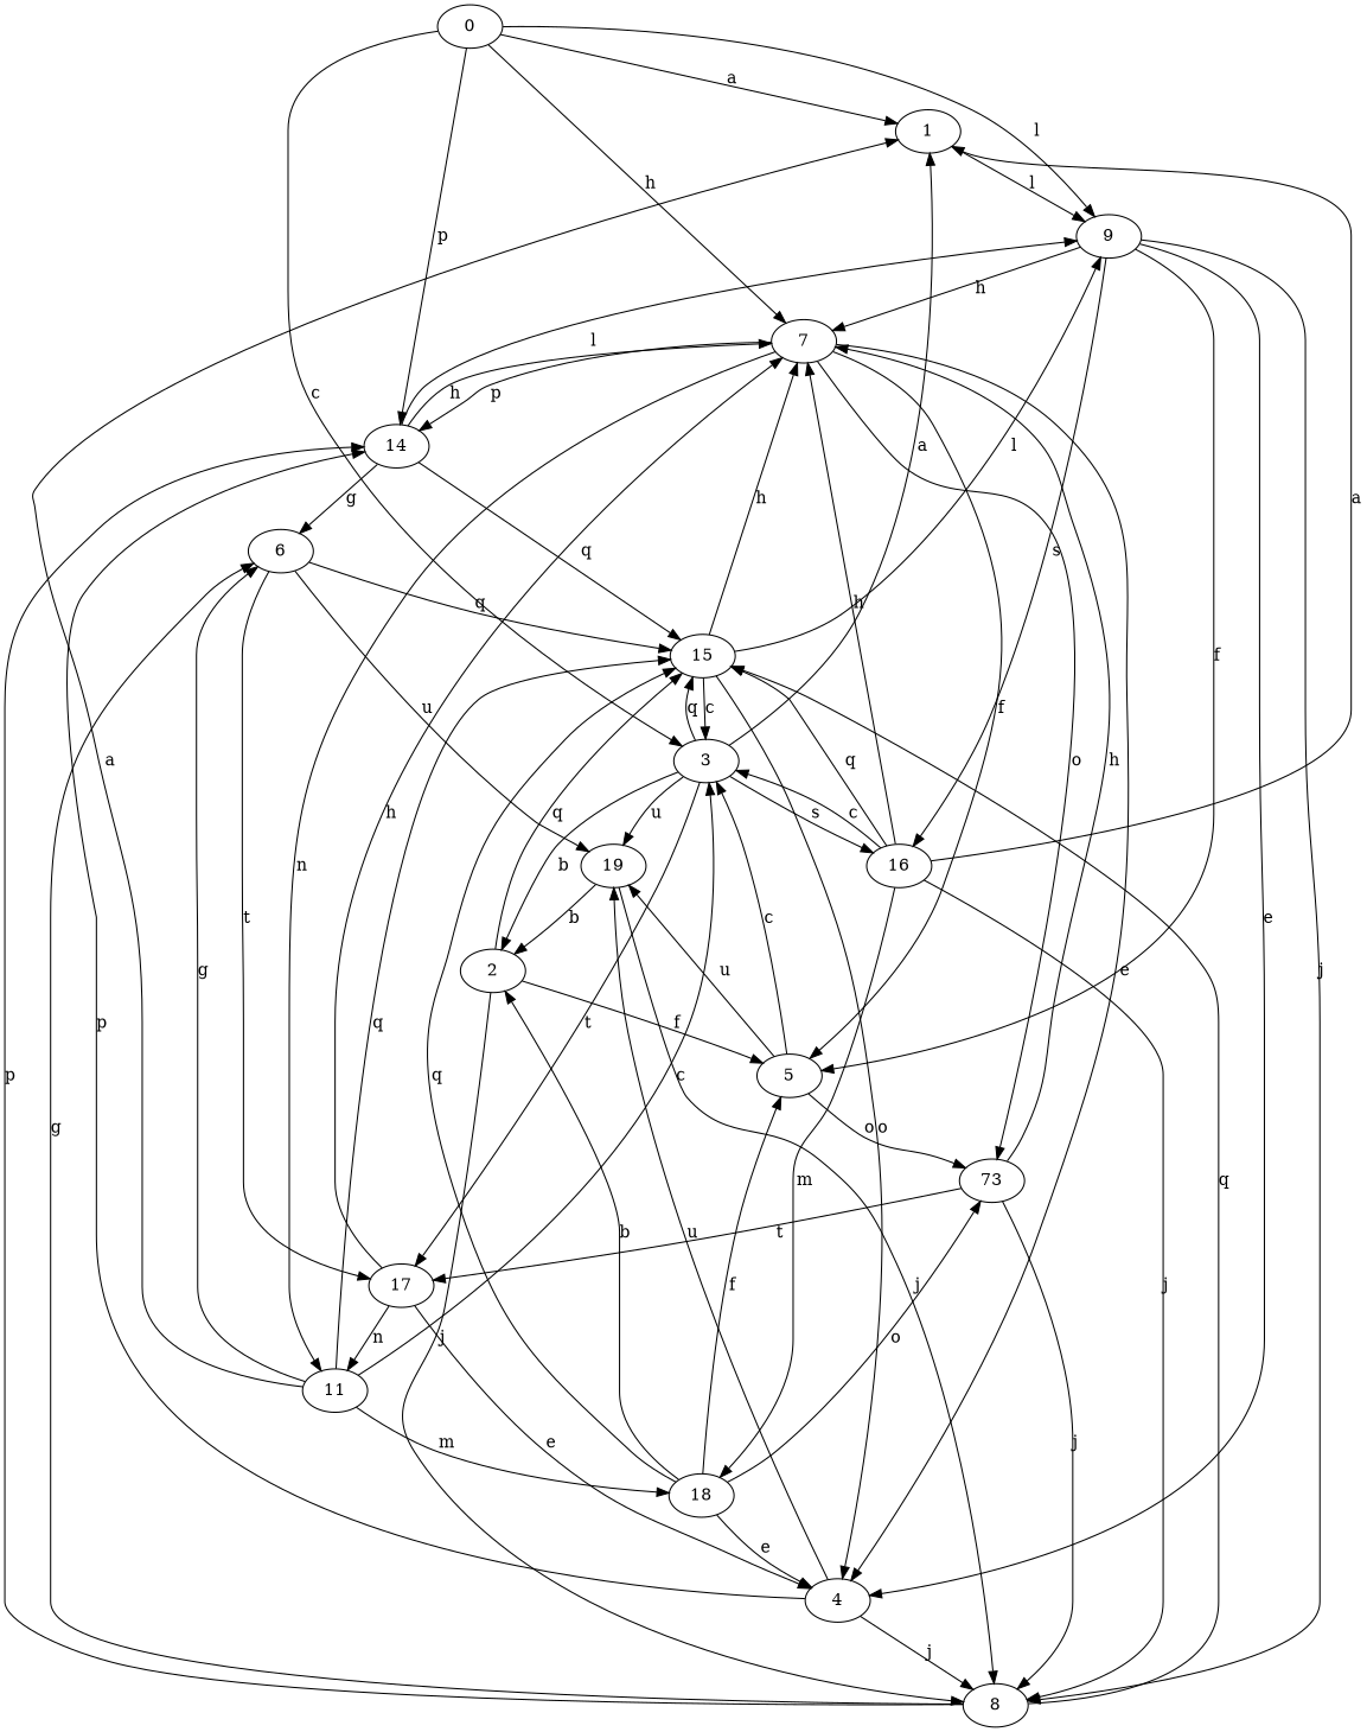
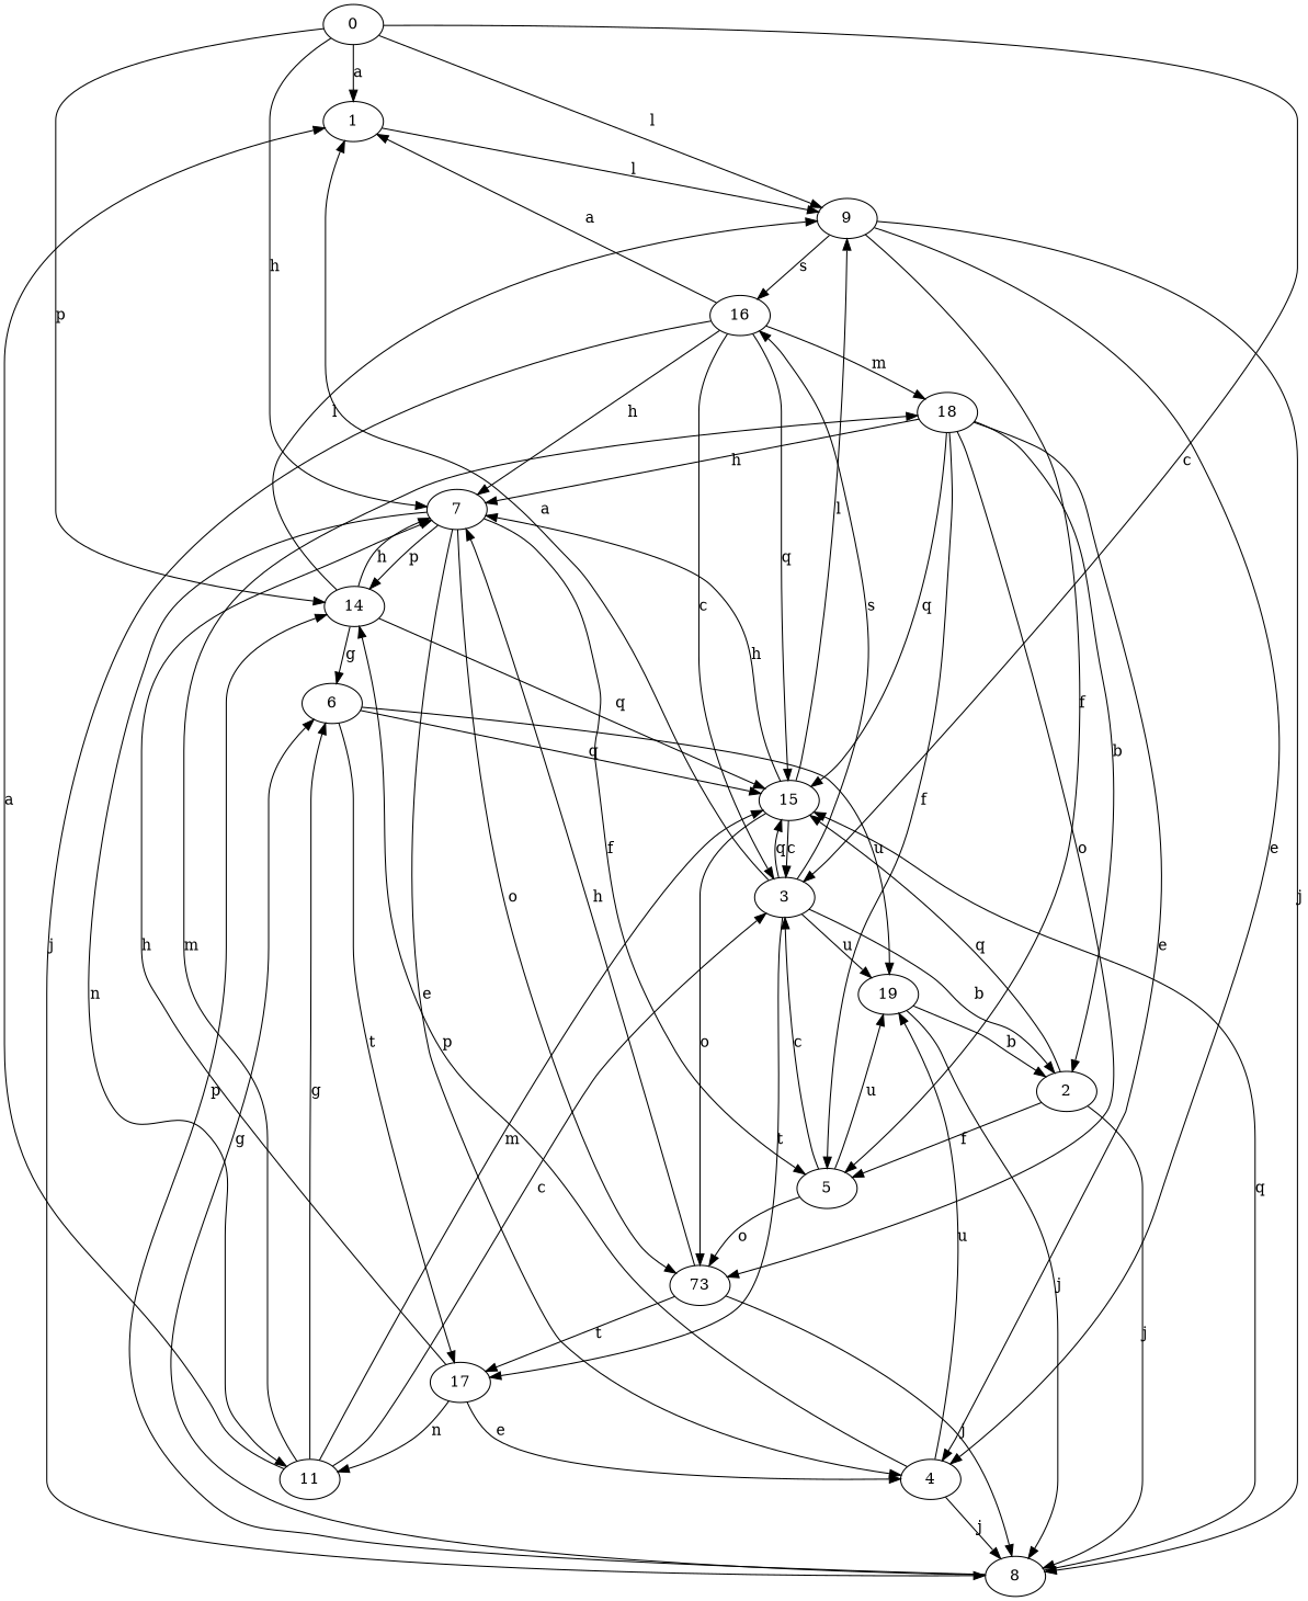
  strict digraph {
    0
    1
    3
    7
    9
    14
    2
    15
    16
    17
    19
    5
    4
    n14 [label=73]
    11
    8
    6
    n18 [label=18]
    0 -> 1 [label=a]
    0 -> 3 [label=c]
    0 -> 7 [label=h]
    0 -> 9 [label=l]
    0 -> 14 [label=p]
    1 -> 9 [label=l]
    3 -> 1 [label=a]
    3 -> 2 [label=b]
    3 -> 15 [label=q]
    3 -> 16 [label=s]
    3 -> 17 [label=t]
    3 -> 19 [label=u]
    7 -> 14 [label=p]
    7 -> 5 [label=f]
    7 -> 4 [label=e]
    7 -> n14 [label=o]
    7 -> 11 [label=n]
    9 -> 16 [label=s]
    9 -> 5 [label=f]
    9 -> 4 [label=e]
    9 -> 8 [label=j]
    14 -> 7 [label=h]
    14 -> 9 [label=l]
    14 -> 15 [label=q]
    14 -> 6 [label=g]
    2 -> 15 [label=q]
    2 -> 5 [label=f]
    2 -> 8 [label=j]
    15 -> 3 [label=c]
    15 -> 7 [label=h]
    15 -> 9 [label=l]
-   15 -> 4 [label=o]
+   15 -> n14 [label=o]
    16 -> 1 [label=a]
    16 -> 3 [label=c]
    16 -> 7 [label=h]
    16 -> 15 [label=q]
    16 -> 8 [label=j]
    16 -> n18 [label=m]
    17 -> 7 [label=h]
    17 -> 4 [label=e]
    17 -> 11 [label=n]
    19 -> 2 [label=b]
    19 -> 8 [label=j]
    5 -> 3 [label=c]
    5 -> 19 [label=u]
    5 -> n14 [label=o]
    4 -> 14 [label=p]
    4 -> 19 [label=u]
    4 -> 8 [label=j]
    n14 -> 7 [label=h]
    n14 -> 17 [label=t]
    n14 -> 8 [label=j]
    11 -> 1 [label=a]
    11 -> 3 [label=c]
-   11 -> 15 [label=q]
+   11 -> 15 [label=m]
    11 -> 6 [label=g]
    11 -> n18 [label=m]
    8 -> 14 [label=p]
    8 -> 15 [label=q]
    8 -> 6 [label=g]
    6 -> 15 [label=q]
    6 -> 17 [label=t]
    6 -> 19 [label=u]
-   9 -> 7 [label=h]
+   n18 -> 7 [label=h]
    n18 -> 2 [label=b]
    n18 -> 15 [label=q]
    n18 -> 5 [label=f]
    n18 -> 4 [label=e]
    n18 -> n14 [label=o]
  }
